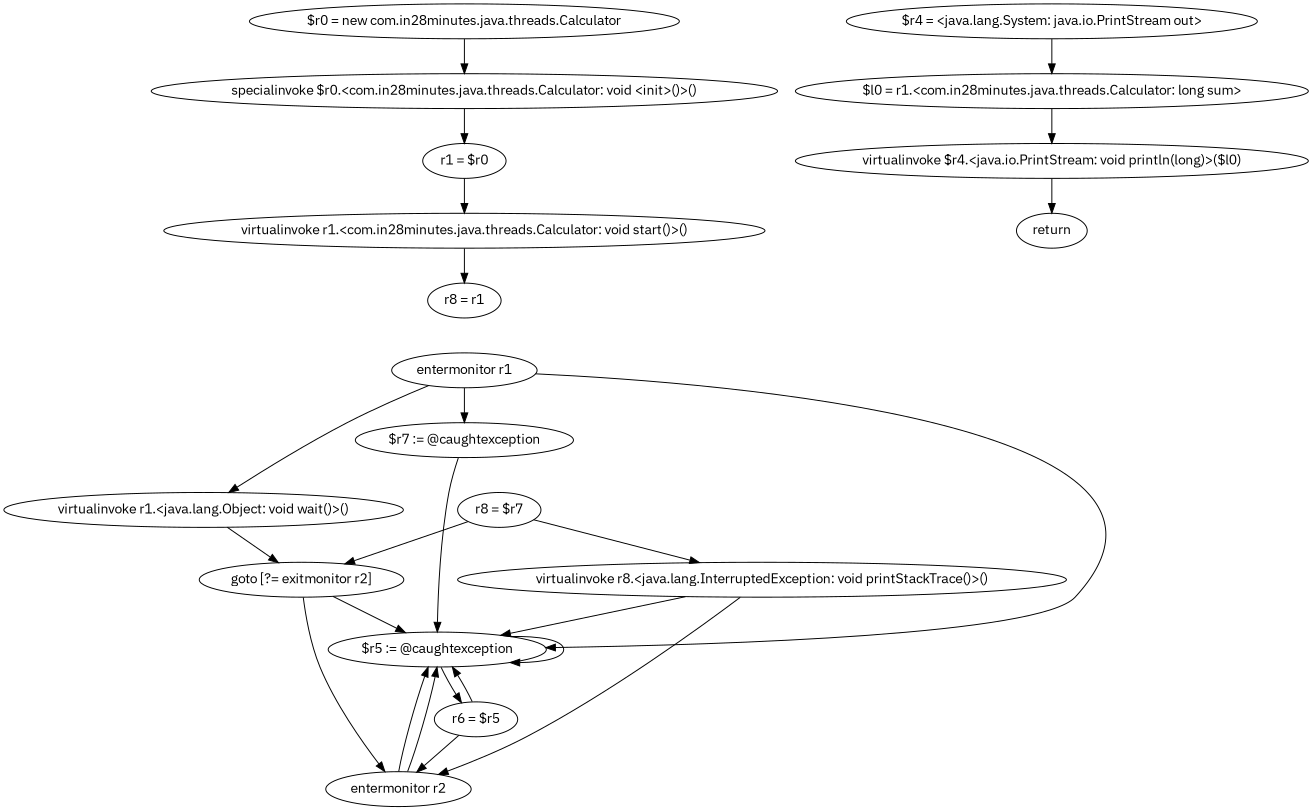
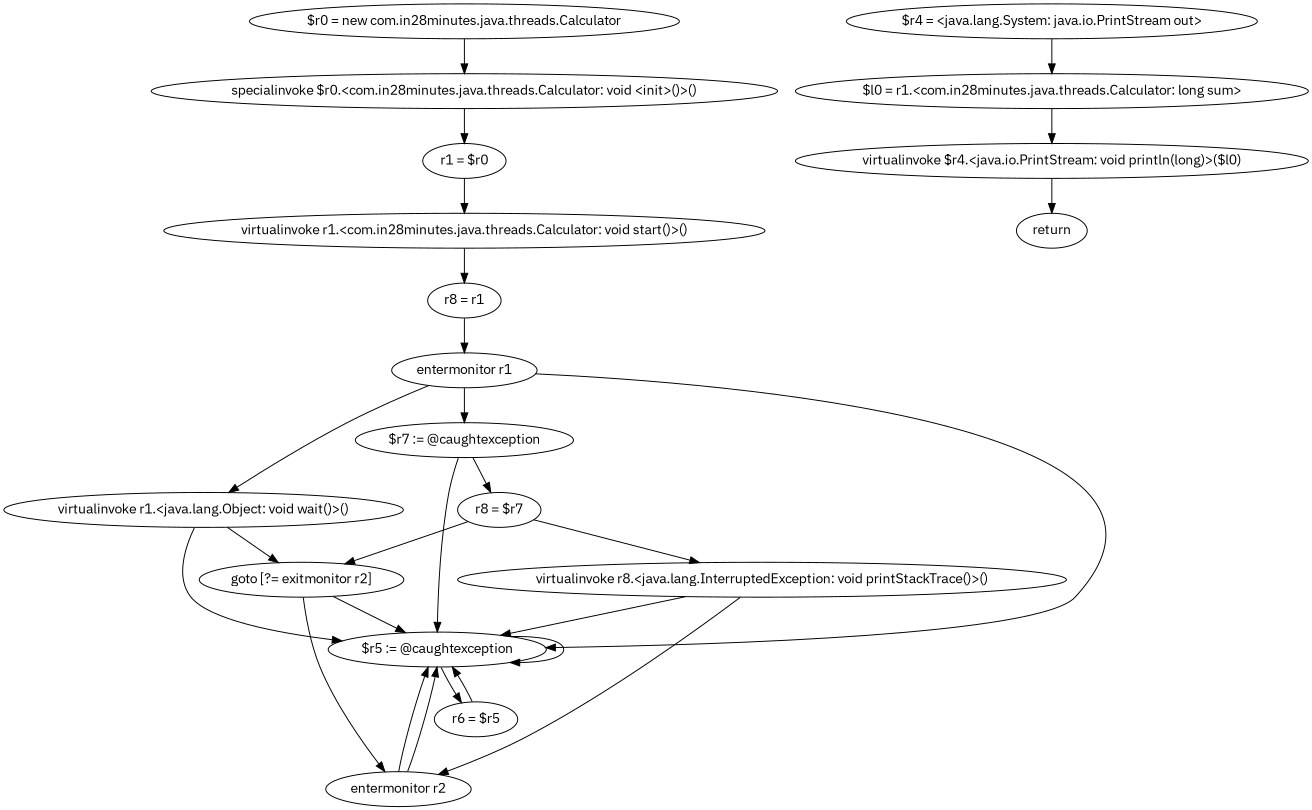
  digraph {
    fontname="IBM Plex Sans"
    node [fontname="IBM Plex Sans"]
    edge [fontname="IBM Plex Sans"]
    "$r0 = new com.in28minutes.java.threads.Calculator"
    "specialinvoke $r0.<com.in28minutes.java.threads.Calculator: void <init>()>()"
    "r1 = $r0"
    "virtualinvoke r1.<com.in28minutes.java.threads.Calculator: void start()>()"
    n5 [label="r8 = r1"]
    "entermonitor r1"
    "virtualinvoke r1.<java.lang.Object: void wait()>()"
    "$r7 := @caughtexception"
    "$r5 := @caughtexception"
    "goto [?= exitmonitor r2]"
    "r8 = $r7"
    "r6 = $r5"
    n13 [label="entermonitor r2"]
    "virtualinvoke r8.<java.lang.InterruptedException: void printStackTrace()>()"
    "$r4 = <java.lang.System: java.io.PrintStream out>"
    "$l0 = r1.<com.in28minutes.java.threads.Calculator: long sum>"
    "virtualinvoke $r4.<java.io.PrintStream: void println(long)>($l0)"
    return
    "$r0 = new com.in28minutes.java.threads.Calculator" -> "specialinvoke $r0.<com.in28minutes.java.threads.Calculator: void <init>()>()"
    "specialinvoke $r0.<com.in28minutes.java.threads.Calculator: void <init>()>()" -> "r1 = $r0"
    "r1 = $r0" -> "virtualinvoke r1.<com.in28minutes.java.threads.Calculator: void start()>()"
    "virtualinvoke r1.<com.in28minutes.java.threads.Calculator: void start()>()" -> n5
+   n5 -> "entermonitor r1"
    "entermonitor r1" -> "virtualinvoke r1.<java.lang.Object: void wait()>()"
    "entermonitor r1" -> "$r7 := @caughtexception"
    "entermonitor r1" -> "$r5 := @caughtexception"
+   "virtualinvoke r1.<java.lang.Object: void wait()>()" -> "$r5 := @caughtexception"
    "virtualinvoke r1.<java.lang.Object: void wait()>()" -> "goto [?= exitmonitor r2]"
    "$r7 := @caughtexception" -> "$r5 := @caughtexception"
+   "$r7 := @caughtexception" -> "r8 = $r7"
    "$r5 := @caughtexception" -> "$r5 := @caughtexception"
    "$r5 := @caughtexception" -> "r6 = $r5"
    "goto [?= exitmonitor r2]" -> "$r5 := @caughtexception"
    "goto [?= exitmonitor r2]" -> n13
    "r8 = $r7" -> "goto [?= exitmonitor r2]"
    "r8 = $r7" -> "virtualinvoke r8.<java.lang.InterruptedException: void printStackTrace()>()"
    "r6 = $r5" -> "$r5 := @caughtexception"
-   "r6 = $r5" -> n13
    n13 -> "$r5 := @caughtexception"
    n13 -> "$r5 := @caughtexception"
    "virtualinvoke r8.<java.lang.InterruptedException: void printStackTrace()>()" -> "$r5 := @caughtexception"
    "virtualinvoke r8.<java.lang.InterruptedException: void printStackTrace()>()" -> n13
    "$r4 = <java.lang.System: java.io.PrintStream out>" -> "$l0 = r1.<com.in28minutes.java.threads.Calculator: long sum>"
    "$l0 = r1.<com.in28minutes.java.threads.Calculator: long sum>" -> "virtualinvoke $r4.<java.io.PrintStream: void println(long)>($l0)"
    "virtualinvoke $r4.<java.io.PrintStream: void println(long)>($l0)" -> return
  }
